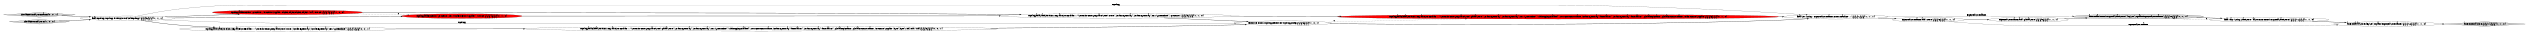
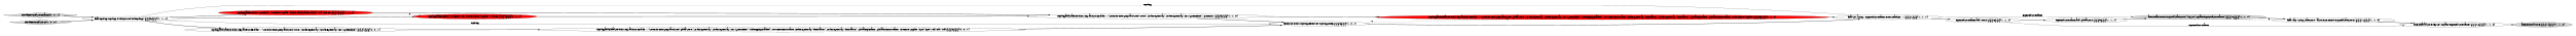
  digraph {
    rankdir=LR
    node [fillcolor=white shape=ellipse style=filled]
    edge [style=bold]
    n1 [label="final Topology topology = setupSourceSinkTopology()@@@3@@@['1', '1', '1']"]
    n2 [fillcolor=red label="topology.addProcessor(\"processor\",new MockProcessorSupplier(),\"source\")@@@4@@@['0', '1', '0']"]
    n3 [label="final Set<String> expectedStoreNames = new HashSet<>()@@@7@@@['1', '1', '1']"]
    n4 [label="testDriver = new TopologyTestDriver(topology,config)@@@6@@@['1', '0', '1']"]
    n5 [fillcolor=red label="topology.addProcessor(\"processor\",(ProcessorSupplier<Object,Object,Object,Object>)null,\"source\")@@@4@@@['1', '0', '0']"]
    n6 [label="topology.addStateStore(new KeyValueStoreBuilder<>(Stores.inMemoryKeyValueStore(\"store\"),Serdes.ByteArray(),Serdes.ByteArray(),new SystemTime()))@@@4@@@['0', '0', '1']"]
    n7 [label="final Map<String,StateStore> allStores = testDriver.getAllStateStores()@@@11@@@['1', '1', '0']"]
    n8 [fillcolor=lightgray label="assertThat(testDriver.getAllStateStores().keySet(),equalTo(expectedStoreNames))@@@10@@@['1', '1', '1']"]
    n9 [label="assertThat(allStores.keySet(),equalTo(expectedStoreNames))@@@12@@@['1', '1', '0']"]
-   n10 [fillcolor=lightgray label="assertNotNull(store)@@@14@@@['1', '1', '0']" shape=diamond]
+   n10 [fillcolor=lightgray label="assertNotNull(store)@@@14@@@['1', '1', '0']"]
    n11 [label="topology.addStateStore(new KeyValueStoreBuilder<>(Stores.inMemoryKeyValueStore(\"store\"),Serdes.ByteArray(),Serdes.ByteArray(),new SystemTime()),\"processor\")@@@5@@@['1', '1', '0']"]
    n12 [fillcolor=red label="topology.addGlobalStore(new KeyValueStoreBuilder<>(Stores.inMemoryKeyValueStore(\"globalStore\"),Serdes.ByteArray(),Serdes.ByteArray(),new SystemTime()).withLoggingDisabled(),\"sourceProcessorName\",Serdes.ByteArray().deserializer(),Serdes.ByteArray().deserializer(),\"globalTopicName\",\"globalProcessorName\",voidProcessorSupplier)@@@6@@@['0', '1', '0']"]
    n13 [label="expectedStoreNames.add(\"store\")@@@8@@@['1', '1', '1']"]
    n14 [fillcolor=lightgray label="shouldReturnAllStoresNames['0', '0', '1']" shape=diamond]
    n15 [label="expectedStoreNames.add(\"globalStore\")@@@9@@@['1', '1', '1']"]
    n16 [fillcolor=lightgray label="shouldReturnAllStores['1', '0', '0']" shape=diamond]
    n17 [label="topology.addGlobalStore(new KeyValueStoreBuilder<>(Stores.inMemoryKeyValueStore(\"globalStore\"),Serdes.ByteArray(),Serdes.ByteArray(),new SystemTime()).withLoggingDisabled(),\"sourceProcessorName\",Serdes.ByteArray().deserializer(),Serdes.ByteArray().deserializer(),\"globalTopicName\",\"globalProcessorName\",(ProcessorSupplier<byte((,byte((,Void,Void>)null)@@@5@@@['0', '0', '1']"]
    n1 -> n2
    n1 -> n3 [label=topology style=solid]
    n1 -> n4 [label=topology style=solid]
    n1 -> n5
    n1 -> n6
    n2 -> n11
    n3 -> n8 [label=expectedStoreNames style=solid]
    n3 -> n13
    n4 -> n3
    n4 -> n12 [label=0 style=dashed]
    n5 -> n2 [label=0 style=dashed]
    n5 -> n11
    n6 -> n17
    n7 -> n8 [label=0 style=dashed]
    n7 -> n9
    n8 -> n7
    n9 -> n10
    n11 -> n4
    n11 -> n12
    n12 -> n3
    n13 -> n9 [label=expectedStoreNames style=solid]
    n13 -> n15
    n14 -> n1
    n15 -> n8
    n16 -> n1
    n17 -> n4
  }
